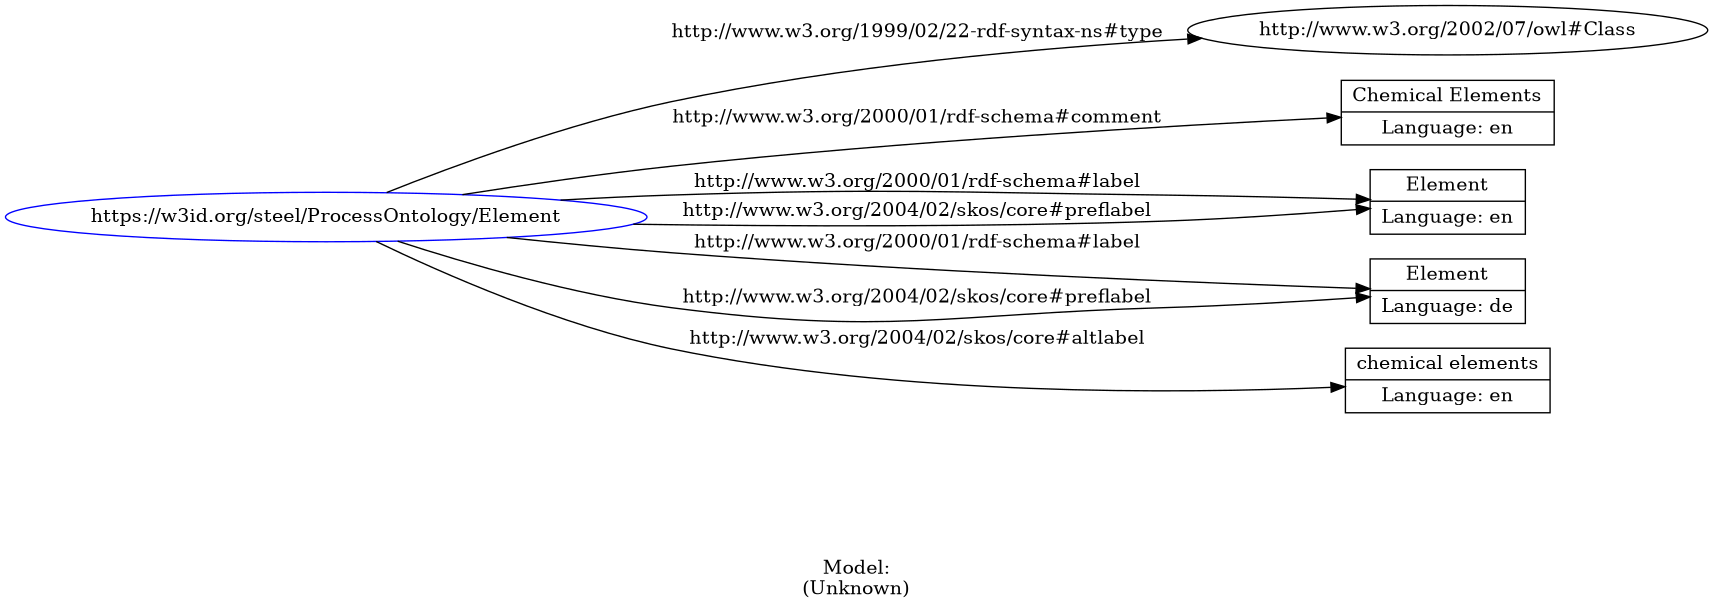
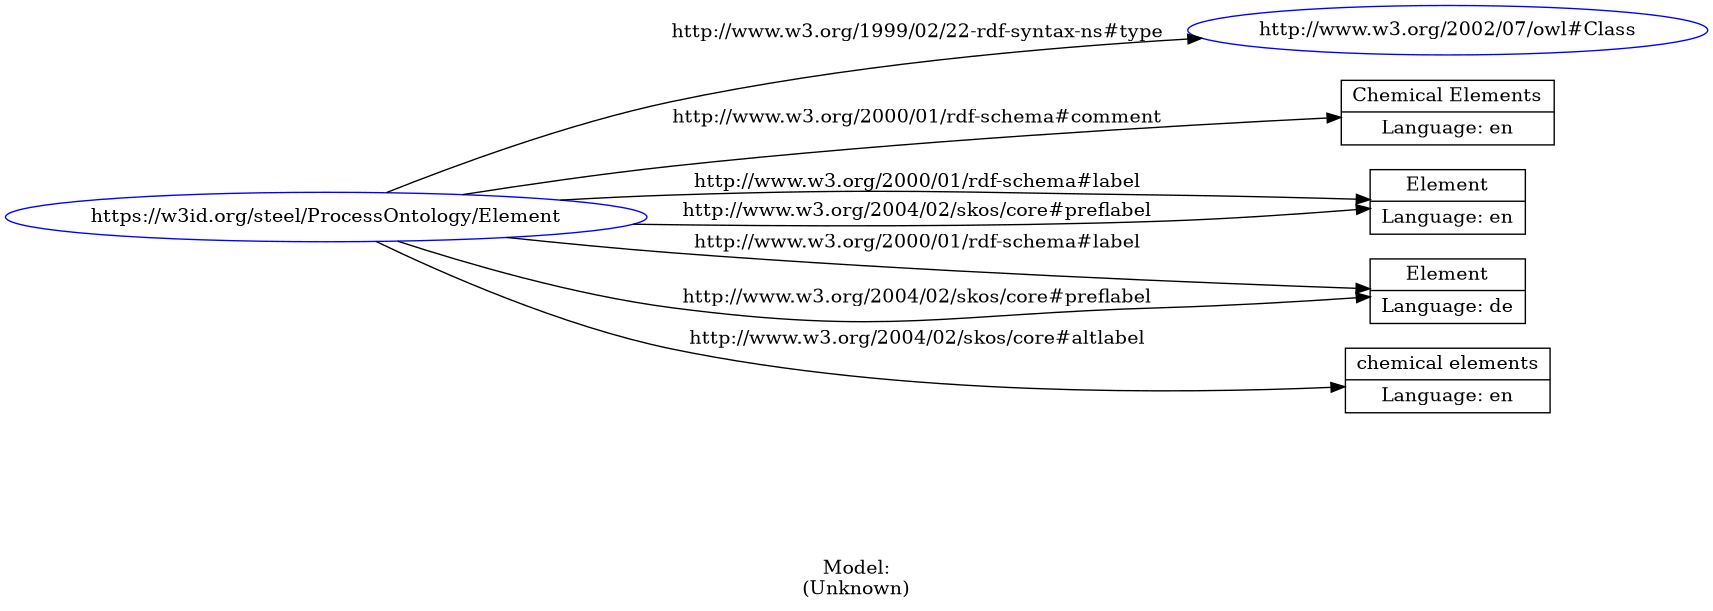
  digraph {
    label="\n\nModel:\n(Unknown)"
    rankdir=LR
    node [shape=record]
    n1 [color=blue label="https://w3id.org/steel/ProcessOntology/Element" shape=ellipse]
-   n2 [color=black label="http://www.w3.org/2002/07/owl#Class" shape=ellipse]
+   n2 [color=blue label="http://www.w3.org/2002/07/owl#Class" shape=ellipse]
    n3 [label="Chemical Elements|Language: en"]
    n4 [label="Element|Language: en"]
    n5 [label="Element|Language: de"]
    n6 [label="chemical elements|Language: en"]
    n1 -> n2 [label="http://www.w3.org/1999/02/22-rdf-syntax-ns#type"]
    n1 -> n3 [label="http://www.w3.org/2000/01/rdf-schema#comment"]
    n1 -> n4 [label="http://www.w3.org/2000/01/rdf-schema#label"]
    n1 -> n4 [label="http://www.w3.org/2004/02/skos/core#preflabel"]
    n1 -> n5 [label="http://www.w3.org/2000/01/rdf-schema#label"]
    n1 -> n5 [label="http://www.w3.org/2004/02/skos/core#preflabel"]
    n1 -> n6 [label="http://www.w3.org/2004/02/skos/core#altlabel"]
  }
